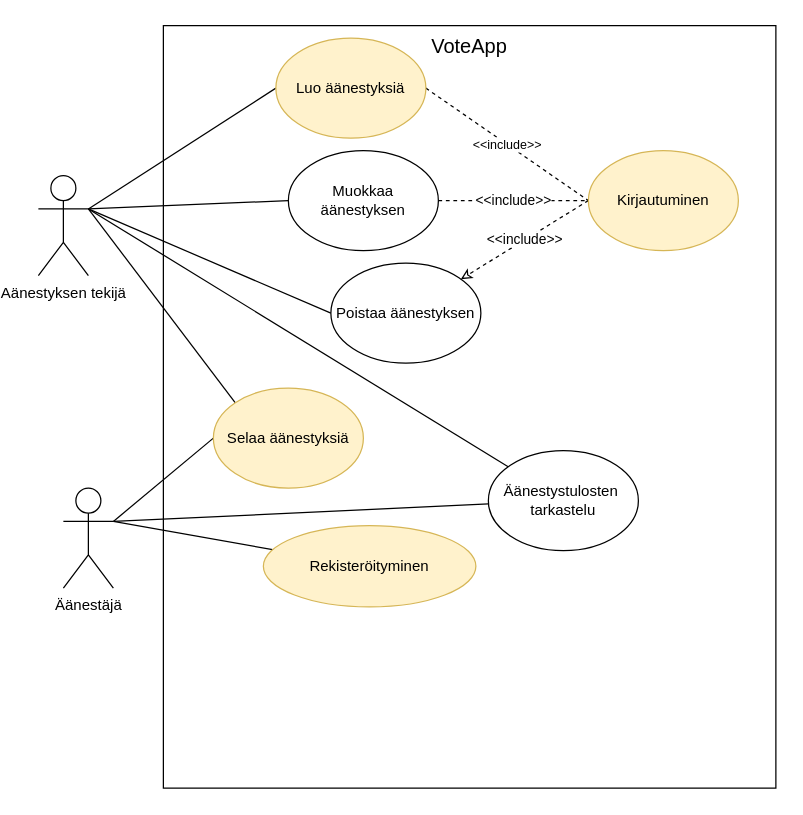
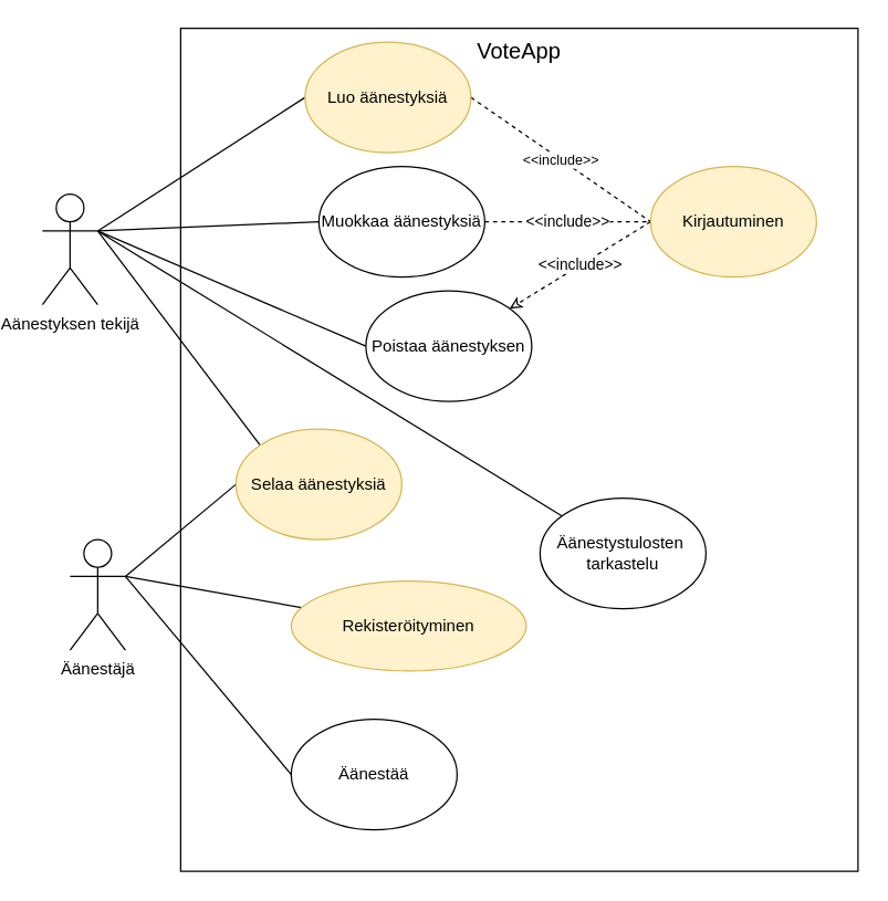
  <mxCell id="0" />
  <mxCell id="1" parent="0" />
  <mxCell id="2" value="VoteApp" style="rounded=0;whiteSpace=wrap;html=1;horizontal=1;verticalAlign=top;fontSize=16;" vertex="1" parent="1"><mxGeometry x="120" y="20" width="490" height="610" as="geometry" /></mxCell>
  <mxCell id="3" style="edgeStyle=none;rounded=0;orthogonalLoop=1;jettySize=auto;html=1;exitX=1;exitY=0.333;exitDx=0;exitDy=0;exitPerimeter=0;entryX=0;entryY=0.5;entryDx=0;entryDy=0;endArrow=none;endFill=0;fontSize=16;" edge="1" parent="1" source="5" target="12"><mxGeometry relative="1" as="geometry" /></mxCell>
  <mxCell id="4" style="edgeStyle=none;rounded=0;orthogonalLoop=1;jettySize=auto;html=1;exitX=1;exitY=0.333;exitDx=0;exitDy=0;exitPerimeter=0;endArrow=none;endFill=0;fontSize=14;" edge="1" parent="1" source="5" target="24"><mxGeometry relative="1" as="geometry" /></mxCell>
  <mxCell id="5" value="Aänestyksen tekijä" style="shape=umlActor;verticalLabelPosition=bottom;verticalAlign=top;html=1;" vertex="1" parent="1"><mxGeometry x="20" y="140" width="40" height="80" as="geometry" /></mxCell>
+ <mxCell id="6" style="rounded=0;orthogonalLoop=1;jettySize=auto;html=1;exitX=1;exitY=0.333;exitDx=0;exitDy=0;exitPerimeter=0;entryX=0;entryY=0.5;entryDx=0;entryDy=0;fontSize=16;endArrow=none;endFill=0;" edge="1" parent="1" source="10" target="20"><mxGeometry relative="1" as="geometry" /></mxCell>
  <mxCell id="7" style="edgeStyle=none;rounded=0;orthogonalLoop=1;jettySize=auto;html=1;exitX=1;exitY=0.333;exitDx=0;exitDy=0;exitPerimeter=0;endArrow=none;endFill=0;fontSize=16;" edge="1" parent="1" source="10" target="23"><mxGeometry relative="1" as="geometry" /></mxCell>
  <mxCell id="8" style="edgeStyle=none;rounded=0;orthogonalLoop=1;jettySize=auto;html=1;exitX=1;exitY=0.333;exitDx=0;exitDy=0;exitPerimeter=0;entryX=0;entryY=0.5;entryDx=0;entryDy=0;endArrow=none;endFill=0;fontSize=16;" edge="1" parent="1" source="10" target="19"><mxGeometry relative="1" as="geometry" /></mxCell>
- <mxCell id="9" style="edgeStyle=none;rounded=0;orthogonalLoop=1;jettySize=auto;html=1;exitX=1;exitY=0.333;exitDx=0;exitDy=0;exitPerimeter=0;endArrow=none;endFill=0;fontSize=14;" edge="1" parent="1" source="10" target="24"><mxGeometry relative="1" as="geometry" /></mxCell>
  <mxCell id="10" value="Äänestäjä" style="shape=umlActor;verticalLabelPosition=bottom;verticalAlign=top;html=1;" vertex="1" parent="1"><mxGeometry x="40" y="390" width="40" height="80" as="geometry" /></mxCell>
  <mxCell id="11" value="&amp;lt;&amp;lt;include&amp;gt;&amp;gt;" style="edgeStyle=none;rounded=0;orthogonalLoop=1;jettySize=auto;html=1;exitX=1;exitY=0.5;exitDx=0;exitDy=0;endArrow=none;endFill=0;fontSize=10;dashed=1;entryX=0;entryY=0.5;entryDx=0;entryDy=0;" edge="1" parent="1" source="12" target="22"><mxGeometry relative="1" as="geometry"><mxPoint x="470" y="190" as="targetPoint" /></mxGeometry></mxCell>
  <mxCell id="12" value="Luo äänestyksiä" style="ellipse;whiteSpace=wrap;html=1;fillColor=#fff2cc;strokeColor=#d6b656;" vertex="1" parent="1"><mxGeometry x="210" y="30" width="120" height="80" as="geometry" /></mxCell>
  <mxCell id="13" style="edgeStyle=none;rounded=0;orthogonalLoop=1;jettySize=auto;html=1;exitX=0;exitY=0.5;exitDx=0;exitDy=0;entryX=1;entryY=0.333;entryDx=0;entryDy=0;entryPerimeter=0;endArrow=none;endFill=0;fontSize=16;" edge="1" parent="1" source="15" target="5"><mxGeometry relative="1" as="geometry" /></mxCell>
  <mxCell id="14" value="&amp;lt;&amp;lt;include&amp;gt;&amp;gt;" style="edgeStyle=none;rounded=0;orthogonalLoop=1;jettySize=auto;html=1;exitX=1;exitY=0.5;exitDx=0;exitDy=0;entryX=0;entryY=0.5;entryDx=0;entryDy=0;endArrow=none;endFill=0;fontSize=11;dashed=1;" edge="1" parent="1" source="15" target="22"><mxGeometry relative="1" as="geometry" /></mxCell>
- <mxCell id="15" value="Muokkaa äänestyksen" style="ellipse;whiteSpace=wrap;html=1;" vertex="1" parent="1"><mxGeometry x="220" y="120" width="120" height="80" as="geometry" /></mxCell>
+ <mxCell id="15" value="Muokkaa äänestyksiä" style="ellipse;whiteSpace=wrap;html=1;" vertex="1" parent="1"><mxGeometry x="220" y="120" width="120" height="80" as="geometry" /></mxCell>
  <mxCell id="16" style="edgeStyle=none;rounded=0;orthogonalLoop=1;jettySize=auto;html=1;exitX=0;exitY=0.5;exitDx=0;exitDy=0;endArrow=none;endFill=0;fontSize=16;entryX=1;entryY=0.333;entryDx=0;entryDy=0;entryPerimeter=0;" edge="1" parent="1" source="17" target="5"><mxGeometry relative="1" as="geometry"><mxPoint x="90" y="160" as="targetPoint" /></mxGeometry></mxCell>
  <mxCell id="17" value="Poistaa äänestyksen" style="ellipse;whiteSpace=wrap;html=1;" vertex="1" parent="1"><mxGeometry x="254" y="210" width="120" height="80" as="geometry" /></mxCell>
  <mxCell id="18" style="edgeStyle=none;rounded=0;orthogonalLoop=1;jettySize=auto;html=1;exitX=0;exitY=0;exitDx=0;exitDy=0;endArrow=none;endFill=0;fontSize=16;entryX=1;entryY=0.333;entryDx=0;entryDy=0;entryPerimeter=0;" edge="1" parent="1" source="19" target="5"><mxGeometry relative="1" as="geometry"><mxPoint x="90" y="160" as="targetPoint" /></mxGeometry></mxCell>
  <mxCell id="19" value="Selaa äänestyksiä" style="ellipse;whiteSpace=wrap;html=1;fillColor=#fff2cc;strokeColor=#d6b656;" vertex="1" parent="1"><mxGeometry x="160" y="310" width="120" height="80" as="geometry" /></mxCell>
+ <mxCell id="20" value="Äänestää" style="ellipse;whiteSpace=wrap;html=1;" vertex="1" parent="1"><mxGeometry x="200" y="520" width="120" height="80" as="geometry" /></mxCell>
  <mxCell id="21" value="&amp;lt;&amp;lt;include&amp;gt;&amp;gt;" style="edgeStyle=none;rounded=0;orthogonalLoop=1;jettySize=auto;html=1;exitX=0;exitY=0.5;exitDx=0;exitDy=0;endArrow=classic;endFill=0;fontSize=11;dashed=1;" edge="1" parent="1" source="22" target="17"><mxGeometry relative="1" as="geometry" /></mxCell>
  <mxCell id="22" value="Kirjautuminen" style="ellipse;whiteSpace=wrap;html=1;fillColor=#fff2cc;strokeColor=#d6b656;" vertex="1" parent="1"><mxGeometry x="460" y="120" width="120" height="80" as="geometry" /></mxCell>
  <mxCell id="23" value="Rekisteröityminen" style="ellipse;whiteSpace=wrap;html=1;fillColor=#fff2cc;strokeColor=#d6b656;" vertex="1" parent="1"><mxGeometry x="200" y="420" width="170" height="65" as="geometry" /></mxCell>
  <mxCell id="24" value="Äänestystulosten&amp;nbsp;&lt;br&gt;tarkastelu" style="ellipse;whiteSpace=wrap;html=1;" vertex="1" parent="1"><mxGeometry x="380" y="360" width="120" height="80" as="geometry" /></mxCell>
